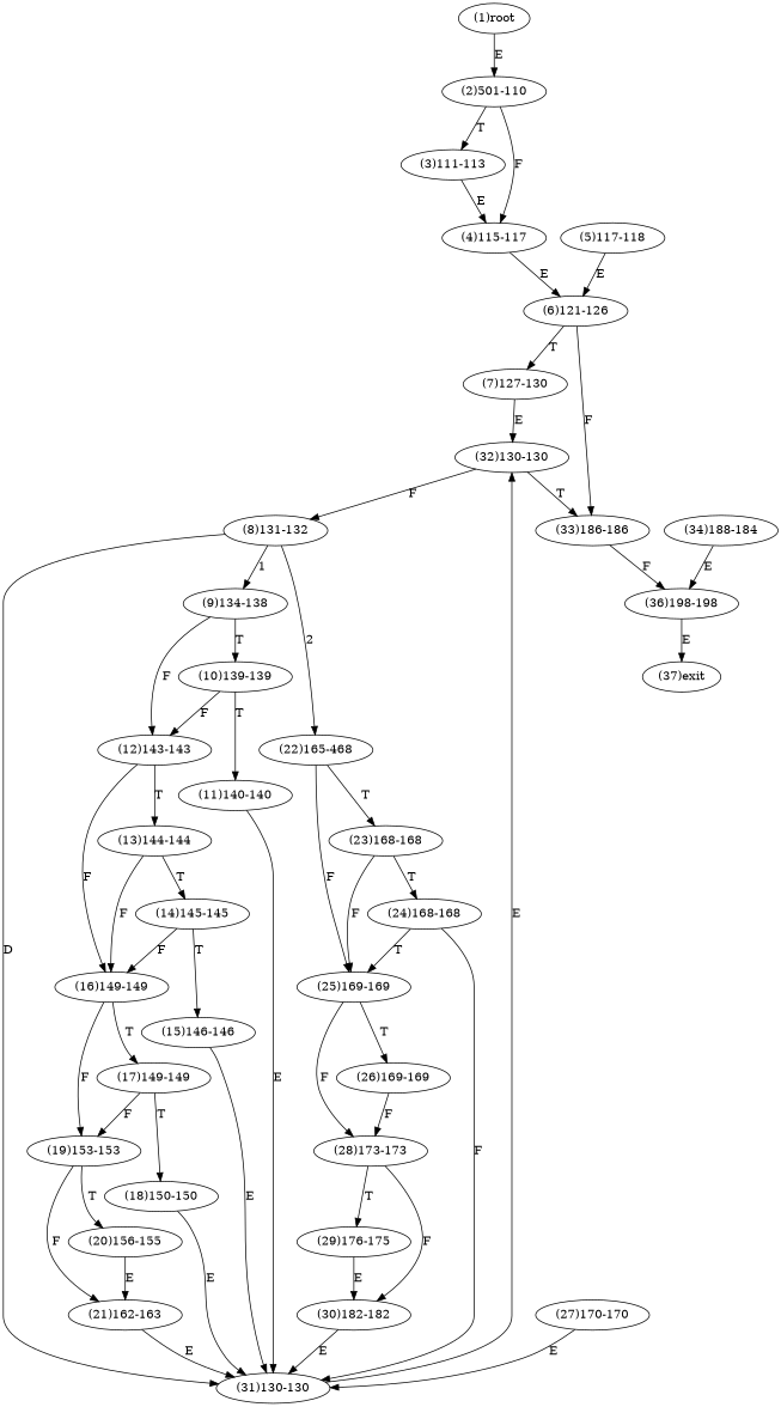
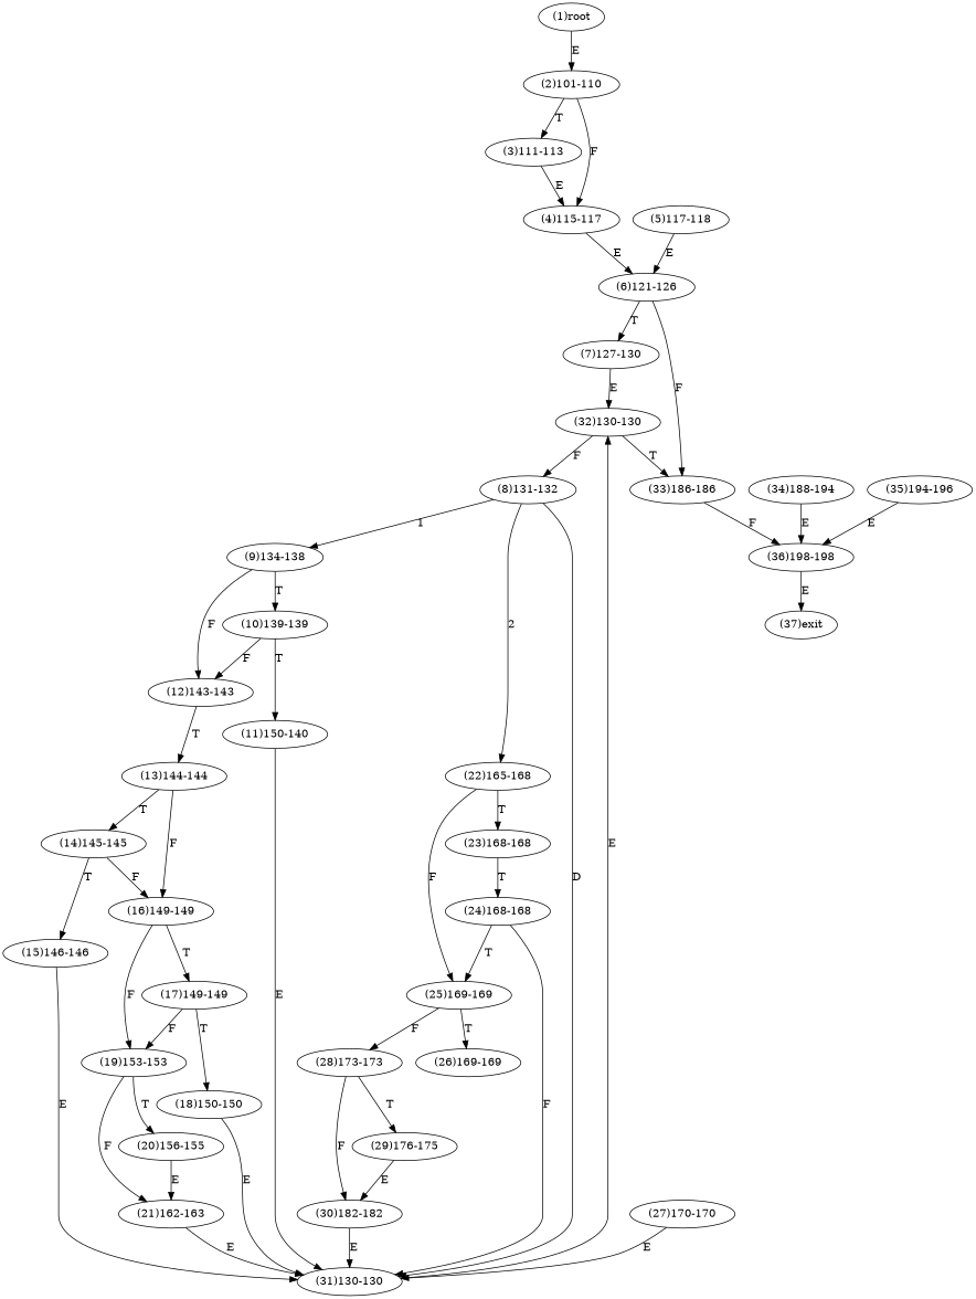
  digraph {
    n1 [label="(1)root"]
-   n2 [label="(2)501-110"]
+   n2 [label="(2)101-110"]
    n3 [label="(3)111-113"]
    n4 [label="(4)115-117"]
    n5 [label="(6)121-126"]
    n6 [label="(7)127-130"]
    n7 [label="(33)186-186"]
    n8 [label="(5)117-118"]
    n9 [label="(32)130-130"]
    n10 [label="(36)198-198"]
    n11 [label="(8)131-132"]
    n12 [label="(9)134-138"]
-   n13 [label="(22)165-468"]
+   n13 [label="(22)165-168"]
    n14 [label="(31)130-130"]
    n15 [label="(10)139-139"]
    n16 [label="(12)143-143"]
    n17 [label="(23)168-168"]
    n18 [label="(25)169-169"]
-   n19 [label="(11)140-140"]
+   n19 [label="(11)150-140"]
    n20 [label="(13)144-144"]
    n21 [label="(16)149-149"]
    n22 [label="(14)145-145"]
    n23 [label="(17)149-149"]
    n24 [label="(19)153-153"]
    n25 [label="(15)146-146"]
    n26 [label="(18)150-150"]
    n27 [label="(21)162-163"]
    n28 [label="(20)156-155"]
    n29 [label="(24)168-168"]
    n30 [label="(26)169-169"]
    n31 [label="(28)173-173"]
    n32 [label="(29)176-175"]
    n33 [label="(30)182-182"]
    n34 [label="(27)170-170"]
-   n35 [label="(34)188-184"]
+   n35 [label="(34)188-194"]
    n36 [label="(37)exit"]
+   n37 [label="(35)194-196"]
    n1 -> n2 [label=E]
    n2 -> n3 [label=T]
    n2 -> n4 [label=F]
    n3 -> n4 [label=E]
    n4 -> n5 [label=E]
    n5 -> n6 [label=T]
    n5 -> n7 [label=F]
    n6 -> n9 [label=E]
    n7 -> n10 [label=F]
    n8 -> n5 [label=E]
    n9 -> n7 [label=T]
    n9 -> n11 [label=F]
    n10 -> n36 [label=E]
    n11 -> n12 [label=1]
    n11 -> n13 [label=2]
    n11 -> n14 [label=D]
    n12 -> n15 [label=T]
    n12 -> n16 [label=F]
    n13 -> n17 [label=T]
    n13 -> n18 [label=F]
    n14 -> n9 [label=E]
    n15 -> n16 [label=F]
    n15 -> n19 [label=T]
    n16 -> n20 [label=T]
-   n16 -> n21 [label=F]
-   n17 -> n18 [label=F]
    n17 -> n29 [label=T]
    n18 -> n30 [label=T]
    n18 -> n31 [label=F]
    n19 -> n14 [label=E]
    n20 -> n21 [label=F]
    n20 -> n22 [label=T]
    n21 -> n23 [label=T]
    n21 -> n24 [label=F]
    n22 -> n21 [label=F]
    n22 -> n25 [label=T]
    n23 -> n24 [label=F]
    n23 -> n26 [label=T]
    n24 -> n27 [label=F]
    n24 -> n28 [label=T]
    n25 -> n14 [label=E]
    n26 -> n14 [label=E]
    n27 -> n14 [label=E]
    n28 -> n27 [label=E]
    n29 -> n14 [label=F]
    n29 -> n18 [label=T]
-   n30 -> n31 [label=F]
    n31 -> n32 [label=T]
    n31 -> n33 [label=F]
    n32 -> n33 [label=E]
    n33 -> n14 [label=E]
    n34 -> n14 [label=E]
    n35 -> n10 [label=E]
+   n37 -> n10 [label=E]
  }
